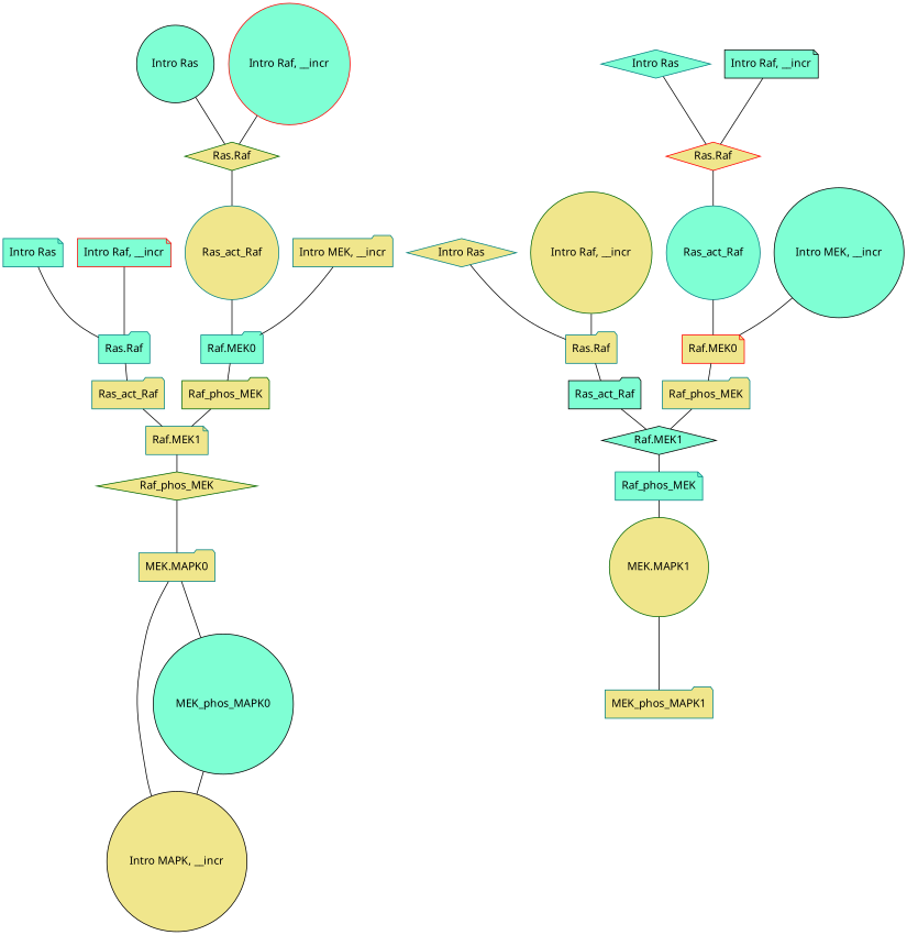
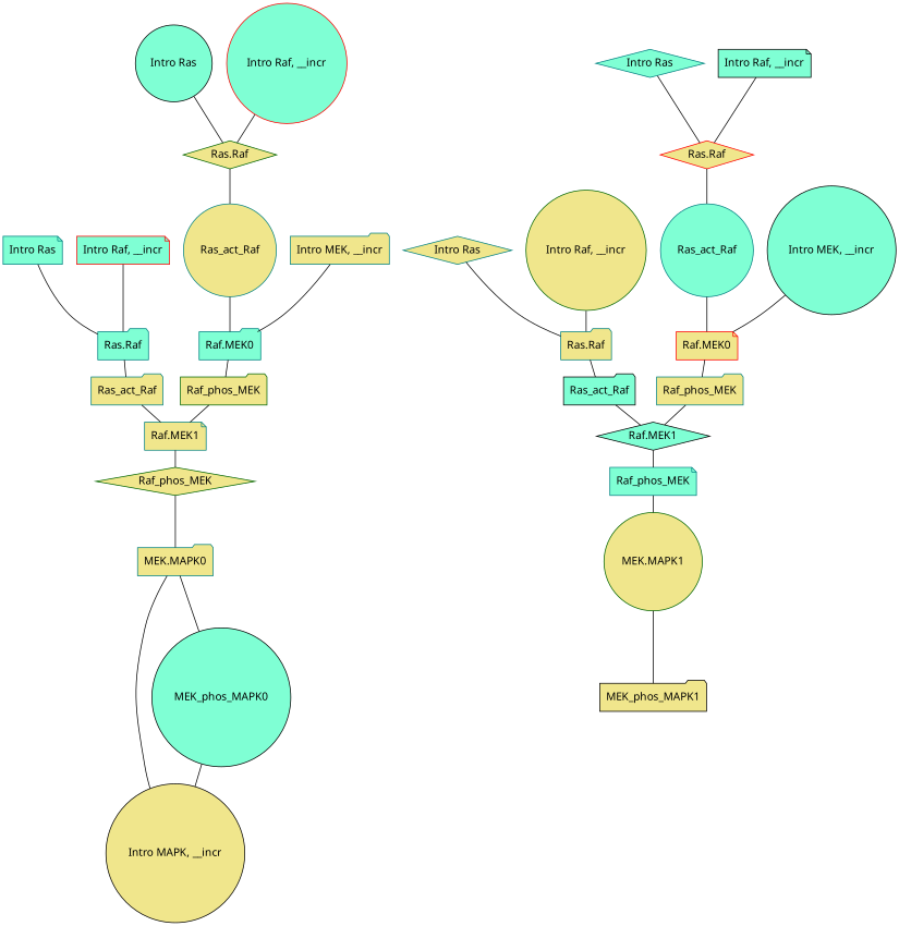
  digraph {
    rankdir=TB
    ranksep=0.30
    node [color=teal fillcolor=khaki fontname="CMU Serif" shape=folder style=filled]
    edge [color="0.000 0.000 0.000" dir=none fontname="CMU Serif"]
    n1 [fillcolor=aquamarine label="Intro Ras" shape=note]
    n2 [fillcolor=aquamarine label="Ras.Raf"]
    n3 [label=Ras_act_Raf]
    n4 [label="Intro Ras" shape=diamond]
    n5 [label="Ras.Raf"]
    n6 [color=black fillcolor=aquamarine label=Ras_act_Raf]
    n7 [color=black fillcolor=aquamarine label="Intro Ras" shape=circle]
    n8 [color=darkgreen label="Ras.Raf" shape=diamond]
    n9 [label=Ras_act_Raf shape=circle]
    n10 [fillcolor=aquamarine label="Intro Ras" shape=diamond]
    n11 [color=red label="Ras.Raf" shape=diamond]
    n12 [fillcolor=aquamarine label=Ras_act_Raf shape=circle]
    n13 [color=red fillcolor=aquamarine label="Intro Raf, __incr" shape=circle]
    n14 [color=black fillcolor=aquamarine label="Intro Raf, __incr" shape=note]
    n15 [color=darkgreen label="Intro Raf, __incr" shape=circle]
    n16 [color=red fillcolor=aquamarine label="Intro Raf, __incr" shape=note]
    n17 [label="Intro MEK, __incr"]
    n18 [fillcolor=aquamarine label="Raf.MEK0"]
    n19 [color=darkgreen label=Raf_phos_MEK]
    n20 [color=black fillcolor=aquamarine label="Intro MEK, __incr" shape=circle]
    n21 [color=red label="Raf.MEK0" shape=note]
    n22 [label=Raf_phos_MEK]
    n23 [color=black label="Intro MAPK, __incr" shape=circle]
    n24 [label="MEK.MAPK0"]
    n25 [color=black fillcolor=aquamarine label=MEK_phos_MAPK0 shape=circle]
    n26 [label="Raf.MEK1" shape=note]
    n27 [color=darkgreen label=Raf_phos_MEK shape=diamond]
    n28 [color=black fillcolor=aquamarine label="Raf.MEK1" shape=diamond]
    n29 [fillcolor=aquamarine label=Raf_phos_MEK shape=note]
    n30 [color=darkgreen label="MEK.MAPK1" shape=circle]
-   n31 [label=MEK_phos_MAPK1]
+   n31 [color=black label=MEK_phos_MAPK1]
    n1 -> n2
    n2 -> n3
    n3 -> n26
    n4 -> n5
    n5 -> n6
    n6 -> n28
    n7 -> n8
    n8 -> n9
    n9 -> n18
    n10 -> n11
    n11 -> n12
    n12 -> n21
    n13 -> n8
    n14 -> n11
    n15 -> n5
    n16 -> n2
    n17 -> n18
    n18 -> n19
    n19 -> n26
    n20 -> n21
    n21 -> n22
    n22 -> n28
    n23 -> n24
    n24 -> n25
    n25 -> n23
    n26 -> n27
    n27 -> n24
    n28 -> n29
    n29 -> n30
    n30 -> n31
  }
